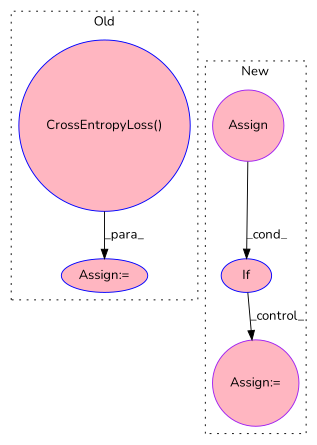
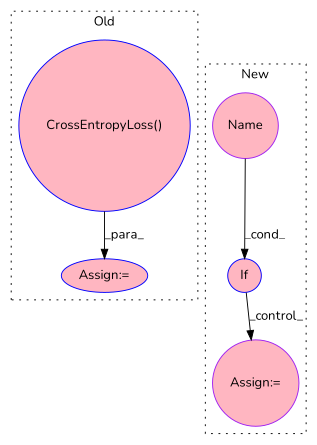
  digraph {
    fontname=Nunito
    node [a=68 color=blue fillcolor=lightpink fontname=Nunito l=3 shape=circle style=filled]
    edge [fontname=Nunito]
    n1 [a=75 l=21 label="CrossEntropyLoss()" s=2081]
    n2 [label="Assign:=" s=2078 shape=ellipse]
-   n3 [a=96 label=If s=3685 shape=ellipse]
+   n3 [a=96 label=If s=3685]
    n4 [color=purple label="Assign:=" s=3737]
-   n5 [a=87 color=purple l=15 label=Assign s=3688]
+   n5 [a=87 color=purple l=15 label=Name s=3688]
    subgraph cluster_1 {
      label=Old
      style=dotted
      n1
      n2
    }
    subgraph cluster_2 {
      label=New
      style=dotted
      n3
      n4
      n5
    }
    n1 -> n2 [label=_para_]
    n3 -> n4 [label=_control_]
    n5 -> n3 [label=_cond_]
  }
